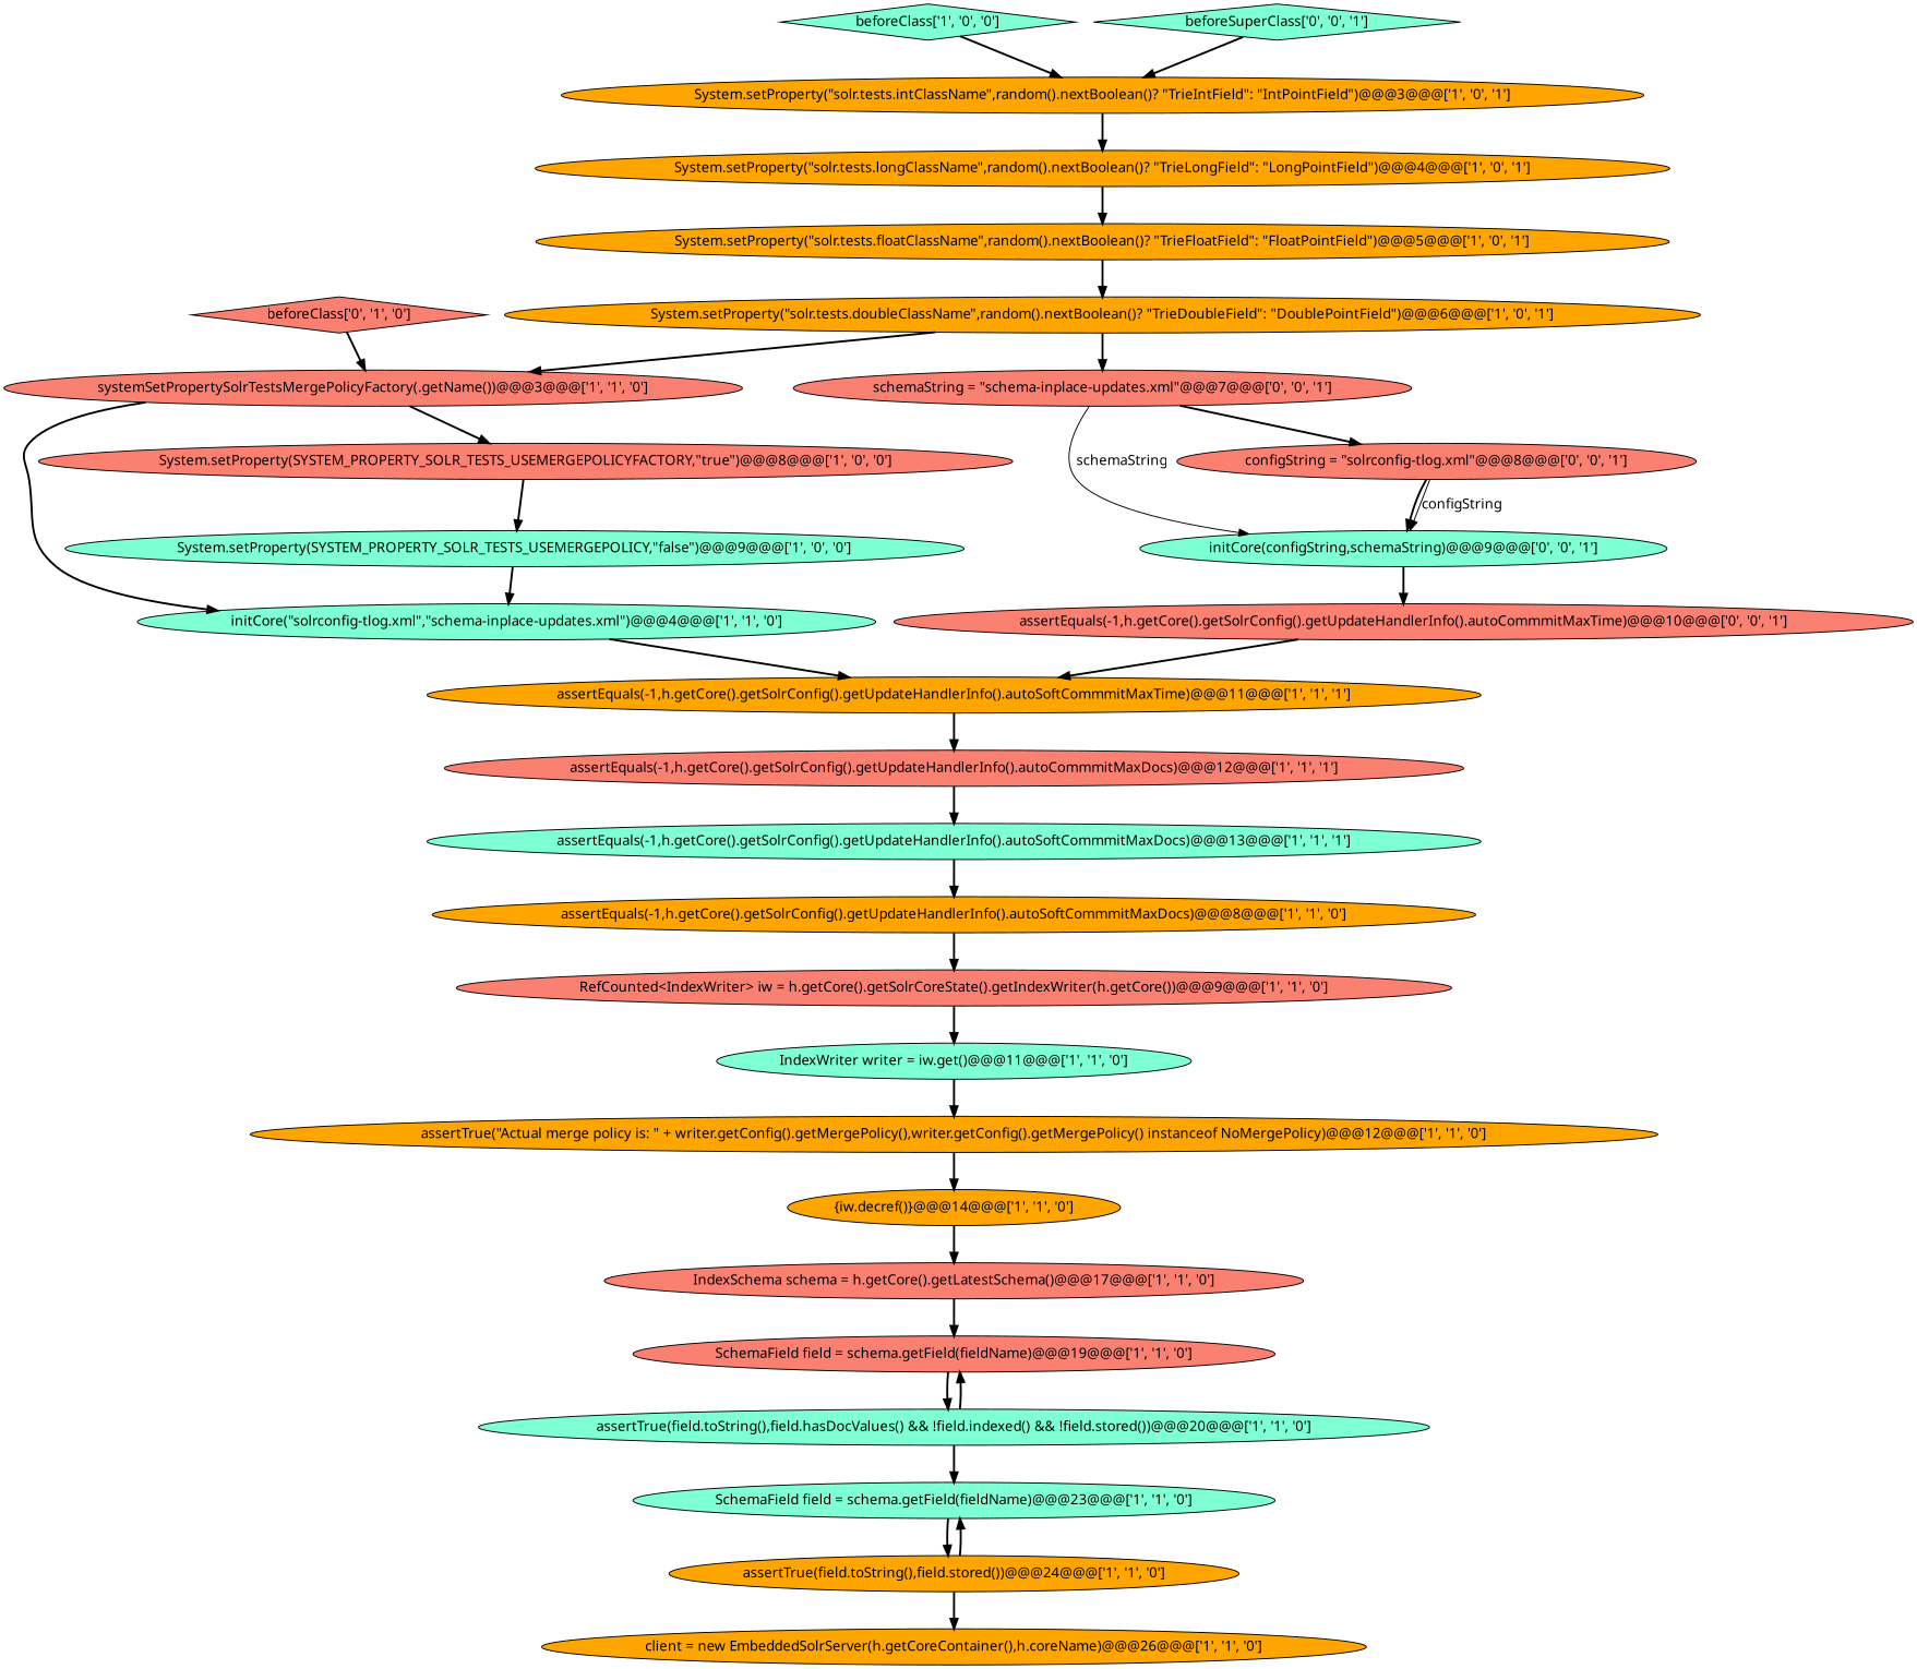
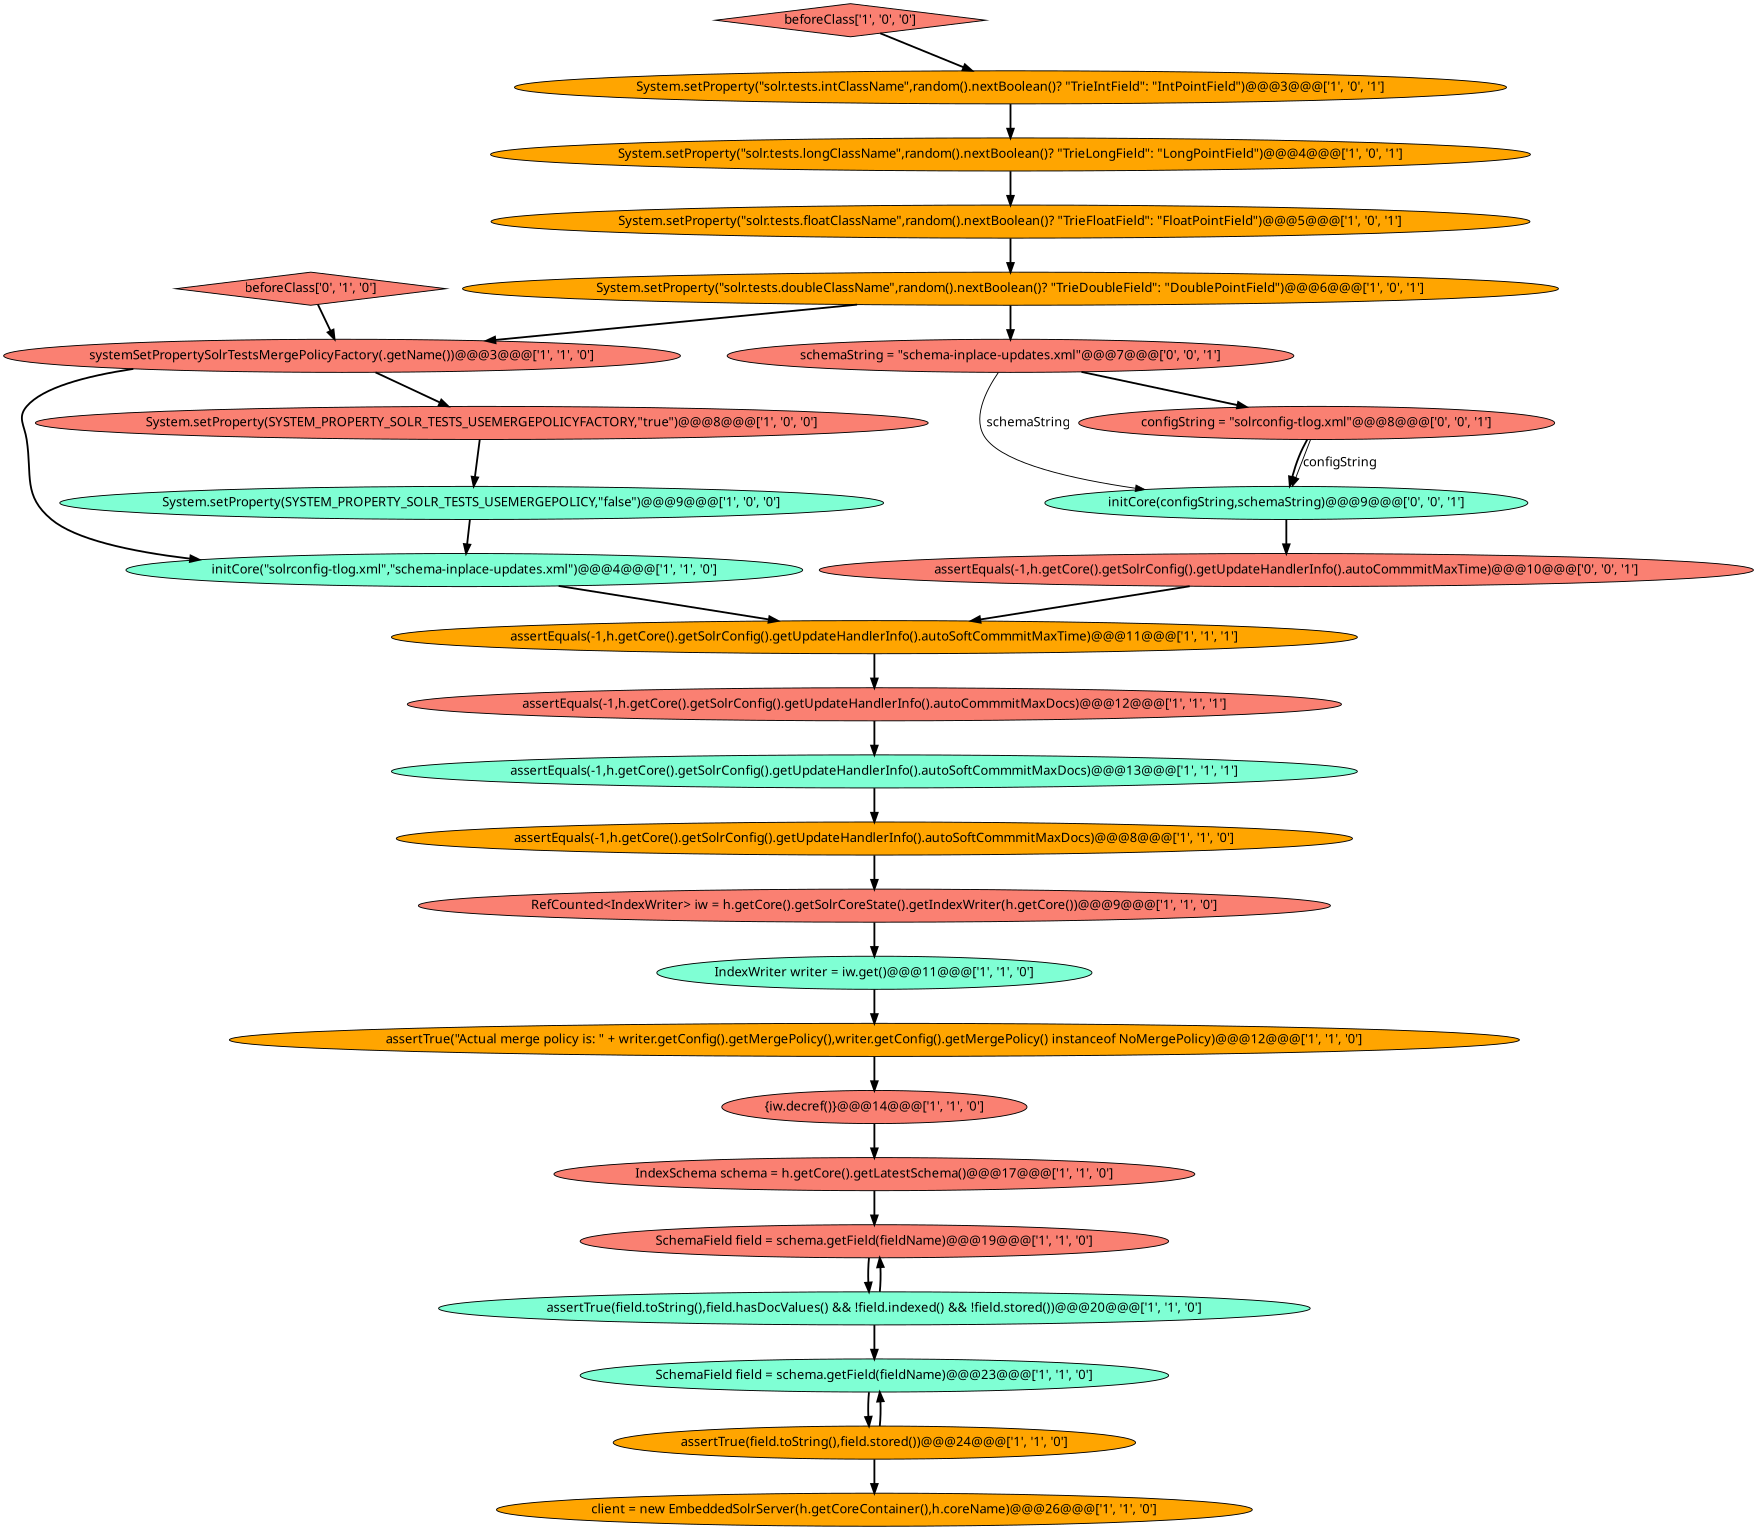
  digraph {
    fontname="Noto Sans"
    node [fillcolor=salmon fontname="Noto Sans" shape=ellipse style=filled]
    edge [fontname="Noto Sans" style=bold]
    n1 [fillcolor=aquamarine label="IndexWriter writer = iw.get()@@@11@@@['1', '1', '0']"]
    n2 [fillcolor=orange label="assertTrue(\"Actual merge policy is: \" + writer.getConfig().getMergePolicy(),writer.getConfig().getMergePolicy() instanceof NoMergePolicy)@@@12@@@['1', '1', '0']"]
-   n3 [fillcolor=orange label="{iw.decref()}@@@14@@@['1', '1', '0']"]
+   n3 [label="{iw.decref()}@@@14@@@['1', '1', '0']"]
    n4 [fillcolor=aquamarine label="initCore(\"solrconfig-tlog.xml\",\"schema-inplace-updates.xml\")@@@4@@@['1', '1', '0']"]
    n5 [fillcolor=orange label="assertEquals(-1,h.getCore().getSolrConfig().getUpdateHandlerInfo().autoSoftCommmitMaxTime)@@@11@@@['1', '1', '1']"]
    n6 [label="assertEquals(-1,h.getCore().getSolrConfig().getUpdateHandlerInfo().autoCommmitMaxDocs)@@@12@@@['1', '1', '1']"]
    n7 [fillcolor=orange label="assertTrue(field.toString(),field.stored())@@@24@@@['1', '1', '0']"]
    n8 [fillcolor=orange label="client = new EmbeddedSolrServer(h.getCoreContainer(),h.coreName)@@@26@@@['1', '1', '0']"]
    n9 [fillcolor=aquamarine label="SchemaField field = schema.getField(fieldName)@@@23@@@['1', '1', '0']"]
    n10 [label="SchemaField field = schema.getField(fieldName)@@@19@@@['1', '1', '0']"]
    n11 [fillcolor=aquamarine label="assertTrue(field.toString(),field.hasDocValues() && !field.indexed() && !field.stored())@@@20@@@['1', '1', '0']"]
-   n12 [fillcolor=aquamarine label="beforeClass['1', '0', '0']" shape=diamond]
+   n12 [label="beforeClass['1', '0', '0']" shape=diamond]
    n13 [fillcolor=orange label="System.setProperty(\"solr.tests.intClassName\",random().nextBoolean()? \"TrieIntField\": \"IntPointField\")@@@3@@@['1', '0', '1']"]
    n14 [fillcolor=orange label="System.setProperty(\"solr.tests.longClassName\",random().nextBoolean()? \"TrieLongField\": \"LongPointField\")@@@4@@@['1', '0', '1']"]
    n15 [label="IndexSchema schema = h.getCore().getLatestSchema()@@@17@@@['1', '1', '0']"]
    n16 [label="systemSetPropertySolrTestsMergePolicyFactory(.getName())@@@3@@@['1', '1', '0']"]
    n17 [label="System.setProperty(SYSTEM_PROPERTY_SOLR_TESTS_USEMERGEPOLICYFACTORY,\"true\")@@@8@@@['1', '0', '0']"]
    n18 [fillcolor=aquamarine label="System.setProperty(SYSTEM_PROPERTY_SOLR_TESTS_USEMERGEPOLICY,\"false\")@@@9@@@['1', '0', '0']"]
-   n19 [fillcolor=aquamarine label="beforeSuperClass['0', '0', '1']" shape=diamond]
    n20 [label="schemaString = \"schema-inplace-updates.xml\"@@@7@@@['0', '0', '1']"]
    n21 [fillcolor=aquamarine label="initCore(configString,schemaString)@@@9@@@['0', '0', '1']"]
    n22 [label="configString = \"solrconfig-tlog.xml\"@@@8@@@['0', '0', '1']"]
    n23 [label="assertEquals(-1,h.getCore().getSolrConfig().getUpdateHandlerInfo().autoCommmitMaxTime)@@@10@@@['0', '0', '1']"]
    n24 [fillcolor=aquamarine label="assertEquals(-1,h.getCore().getSolrConfig().getUpdateHandlerInfo().autoSoftCommmitMaxDocs)@@@13@@@['1', '1', '1']"]
    n25 [fillcolor=orange label="assertEquals(-1,h.getCore().getSolrConfig().getUpdateHandlerInfo().autoSoftCommmitMaxDocs)@@@8@@@['1', '1', '0']"]
    n26 [label="RefCounted<IndexWriter> iw = h.getCore().getSolrCoreState().getIndexWriter(h.getCore())@@@9@@@['1', '1', '0']"]
    n27 [label="beforeClass['0', '1', '0']" shape=diamond]
    n28 [fillcolor=orange label="System.setProperty(\"solr.tests.floatClassName\",random().nextBoolean()? \"TrieFloatField\": \"FloatPointField\")@@@5@@@['1', '0', '1']"]
    n29 [fillcolor=orange label="System.setProperty(\"solr.tests.doubleClassName\",random().nextBoolean()? \"TrieDoubleField\": \"DoublePointField\")@@@6@@@['1', '0', '1']"]
    n1 -> n2
    n2 -> n3
    n3 -> n15
    n4 -> n5
    n5 -> n6
    n6 -> n24
    n7 -> n8
    n7 -> n9
    n9 -> n7
    n10 -> n11
    n11 -> n9
    n11 -> n10
    n12 -> n13
    n13 -> n14
    n14 -> n28
    n15 -> n10
    n16 -> n4
    n16 -> n17
    n17 -> n18
    n18 -> n4
-   n19 -> n13
    n20 -> n21 [label=schemaString style=solid]
    n20 -> n22
    n21 -> n23
    n22 -> n21
    n22 -> n21 [label=configString style=solid]
    n23 -> n5
    n24 -> n25
    n25 -> n26
    n26 -> n1
    n27 -> n16
    n28 -> n29
    n29 -> n16
    n29 -> n20
  }
